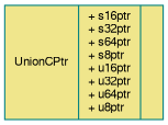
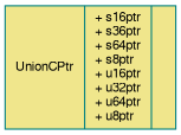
  digraph {
    rankdir=LR
-   n1 [color=teal fillcolor=khaki fontcolor=black fontname=FreeSans fontsize=10 height=0.2 label="{UnionCPtr\n|+ s16ptr\l+ s32ptr\l+ s64ptr\l+ s8ptr\l+ u16ptr\l+ u32ptr\l+ u64ptr\l+ u8ptr\l|}" shape=record style=filled width=0.4]
+   n1 [color=teal fillcolor=khaki fontcolor=black fontname=FreeSans fontsize=10 height=0.2 label="{UnionCPtr\n|+ s16ptr\l+ s36ptr\l+ s64ptr\l+ s8ptr\l+ u16ptr\l+ u32ptr\l+ u64ptr\l+ u8ptr\l|}" shape=record style=filled width=0.4]
  }
